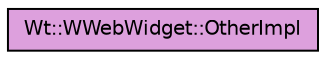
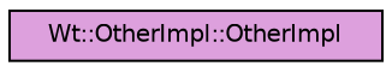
  digraph {
    rankdir=LR
-   n1 [color=black fillcolor=plum fontname=Helvetica fontsize=10 height=0.2 label="Wt::WWebWidget::OtherImpl" shape=record style=filled width=0.4]
+   n1 [color=black fillcolor=plum fontname=Helvetica fontsize=10 height=0.2 label="Wt::OtherImpl::OtherImpl" shape=record style=filled width=0.4]
  }
